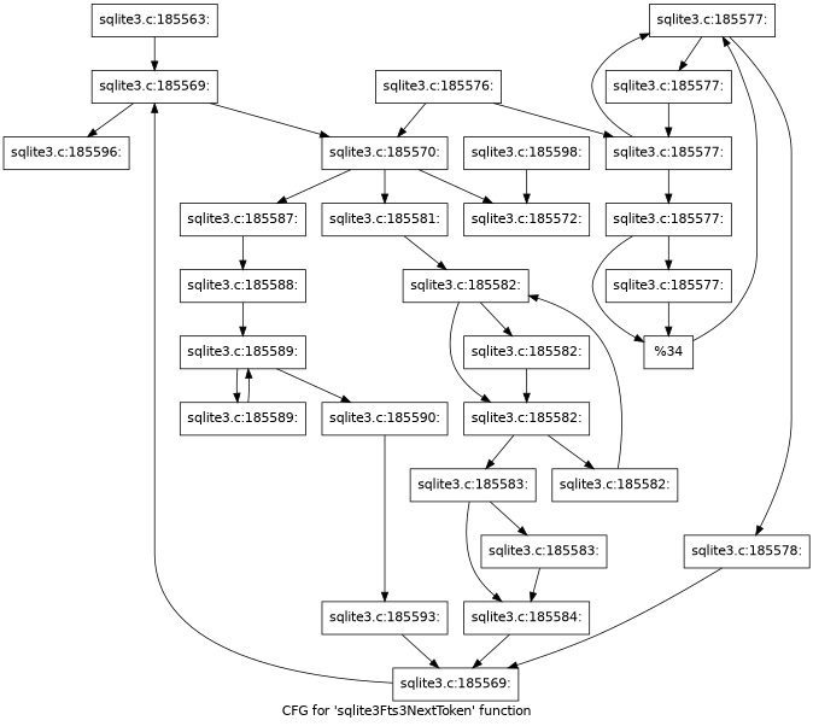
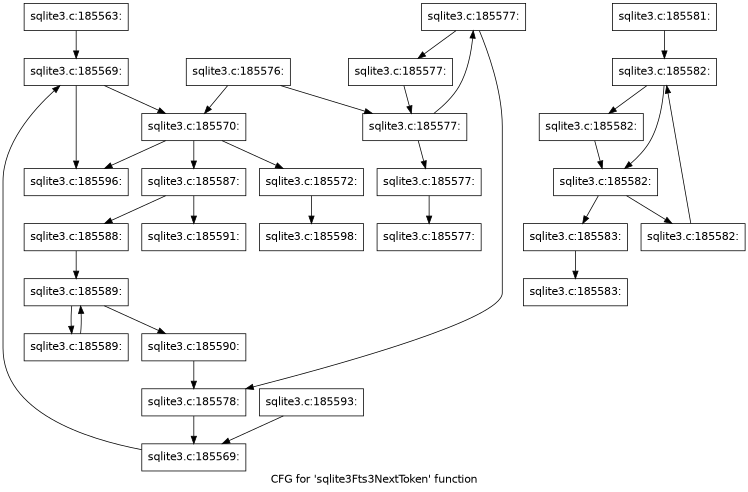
  digraph {
    fontname="DejaVu Sans"
    label="CFG for 'sqlite3Fts3NextToken' function"
    node [fontname="DejaVu Sans" shape=record]
    edge [fontname="DejaVu Sans"]
    n1 [label="{sqlite3.c:185563:}"]
    n2 [label="{sqlite3.c:185569:}"]
    n3 [label="{sqlite3.c:185570:}"]
    n4 [label="{sqlite3.c:185596:}"]
    n5 [label="{sqlite3.c:185587:}"]
    n6 [label="{sqlite3.c:185572:}"]
    n7 [label="{sqlite3.c:185581:}"]
    n8 [label="{sqlite3.c:185588:}"]
+   n9 [label="{sqlite3.c:185591:}"]
    n10 [label="{sqlite3.c:185598:}"]
    n11 [label="{sqlite3.c:185576:}"]
    n12 [label="{sqlite3.c:185577:}"]
    n13 [label="{sqlite3.c:185582:}"]
    n14 [label="{sqlite3.c:185589:}"]
    n15 [label="{sqlite3.c:185577:}"]
    n16 [label="{sqlite3.c:185577:}"]
    n17 [label="{sqlite3.c:185582:}"]
    n18 [label="{sqlite3.c:185582:}"]
-   n19 [label="{%34}"]
    n20 [label="{sqlite3.c:185577:}"]
    n21 [label="{sqlite3.c:185577:}"]
    n22 [label="{sqlite3.c:185578:}"]
    n23 [label="{sqlite3.c:185569:}"]
    n24 [label="{sqlite3.c:185582:}"]
    n25 [label="{sqlite3.c:185583:}"]
    n26 [label="{sqlite3.c:185583:}"]
-   n27 [label="{sqlite3.c:185584:}"]
    n28 [label="{sqlite3.c:185589:}"]
    n29 [label="{sqlite3.c:185590:}"]
    n30 [label="{sqlite3.c:185593:}"]
    n1 -> n2
    n2 -> n3
    n2 -> n4
    n3 -> n5
    n3 -> n6
-   n3 -> n7
+   n3 -> n4
    n5 -> n8
-   n10 -> n6
+   n5 -> n9
+   n6 -> n10
    n7 -> n13
    n8 -> n14
    n11 -> n3
    n11 -> n12
    n12 -> n15
    n12 -> n16
    n13 -> n17
    n13 -> n18
    n14 -> n28
    n14 -> n29
-   n15 -> n19
    n15 -> n20
    n16 -> n21
    n16 -> n22
    n17 -> n18
    n18 -> n24
    n18 -> n25
-   n19 -> n16
-   n20 -> n19
    n21 -> n12
    n22 -> n23
    n23 -> n2
    n24 -> n13
    n25 -> n26
-   n25 -> n27
-   n26 -> n27
-   n27 -> n23
    n28 -> n14
-   n29 -> n30
+   n29 -> n22
    n30 -> n23
  }
